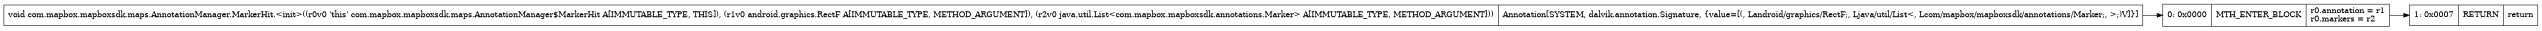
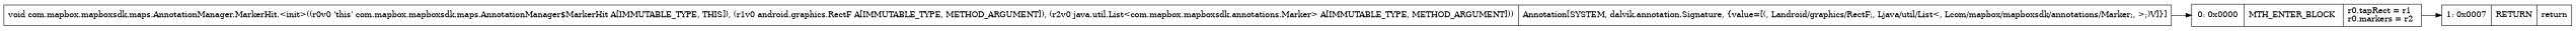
  digraph {
    rankdir=LR
    node [shape=record]
-   n1 [label="{0\:\ 0x0000|MTH_ENTER_BLOCK\l|r0.annotation = r1\lr0.markers = r2\l}"]
+   n1 [label="{0\:\ 0x0000|MTH_ENTER_BLOCK\l|r0.tapRect = r1\lr0.markers = r2\l}"]
    n2 [label="{1\:\ 0x0007|RETURN\l|return\l}"]
    n3 [label="{void com.mapbox.mapboxsdk.maps.AnnotationManager.MarkerHit.\<init\>((r0v0 'this' com.mapbox.mapboxsdk.maps.AnnotationManager$MarkerHit A[IMMUTABLE_TYPE, THIS]), (r1v0 android.graphics.RectF A[IMMUTABLE_TYPE, METHOD_ARGUMENT]), (r2v0 java.util.List\<com.mapbox.mapboxsdk.annotations.Marker\> A[IMMUTABLE_TYPE, METHOD_ARGUMENT]))  | Annotation[SYSTEM, dalvik.annotation.Signature, \{value=[(, Landroid\/graphics\/RectF;, Ljava\/util\/List\<, Lcom\/mapbox\/mapboxsdk\/annotations\/Marker;, \>;)V]\}]\l}"]
    n1 -> n2
    n3 -> n1
  }
